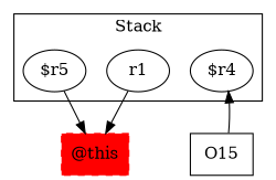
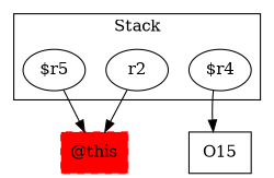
  digraph {
    fontname="DejaVu Serif"
    rankDir=LR
    node [fontname="DejaVu Serif"]
    edge [fontname="DejaVu Serif"]
-   r1
+   r1 [label=r2]
    "$r5"
    "$r4"
    "@this" [color=red shape=box style="filled,dashed"]
    n5 [label=O15 shape=box]
    subgraph cluster_1 {
      label=Stack
      r1
      "$r5"
      "$r4"
    }
    r1 -> "@this"
    "$r5" -> "@this"
-   n5 -> "$r4"
+   "$r4" -> n5
  }
